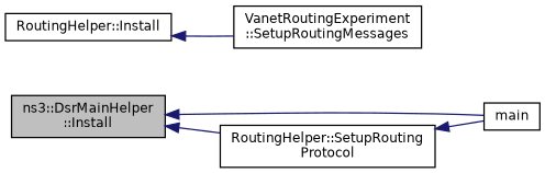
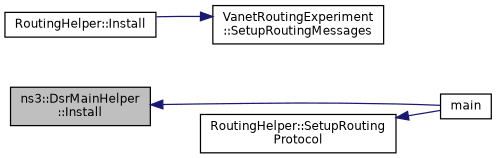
  digraph {
    rankdir=LR
    node [color=black fillcolor=white fontname=Helvetica fontsize=10 shape=record style=filled]
    edge [color=midnightblue dir=back fontname=Helvetica fontsize=10 labelfontname=Helvetica labelfontsize=10 style=solid]
    n1 [fillcolor=grey75 fontcolor=black height=0.2 label="ns3::DsrMainHelper\l::Install" width=0.4]
    n2 [height=0.2 label=main width=0.4]
    n3 [height=0.2 label="RoutingHelper::SetupRouting\lProtocol" width=0.4]
    n4 [height=0.2 label="RoutingHelper::Install" width=0.4]
    n5 [height=0.2 label="VanetRoutingExperiment\l::SetupRoutingMessages" width=0.4]
    n1 -> n2
-   n1 -> n3
    n3 -> n2
-   n4 -> n5
+   n5 -> n4
  }
